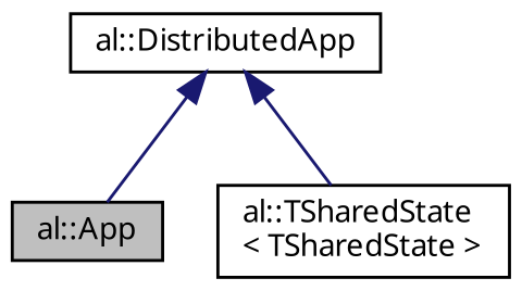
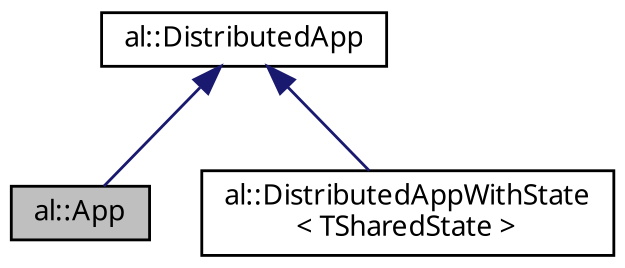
  digraph {
    node [color=black fontname="FreeSans.ttf" fontsize=10 shape=record]
    edge [color=midnightblue dir=back fontname="FreeSans.ttf" fontsize=10 labelfontname="FreeSans.ttf" labelfontsize=10 style=solid]
    n1 [fillcolor=grey75 fontcolor=black height=0.2 label="al::App" style=filled width=0.4]
    n2 [height=0.2 label="al::DistributedApp" width=0.4]
-   n3 [height=0.2 label="al::TSharedState\l\< TSharedState \>" width=0.4]
+   n3 [height=0.2 label="al::DistributedAppWithState\l\< TSharedState \>" width=0.4]
    n2 -> n1
    n2 -> n3
  }
